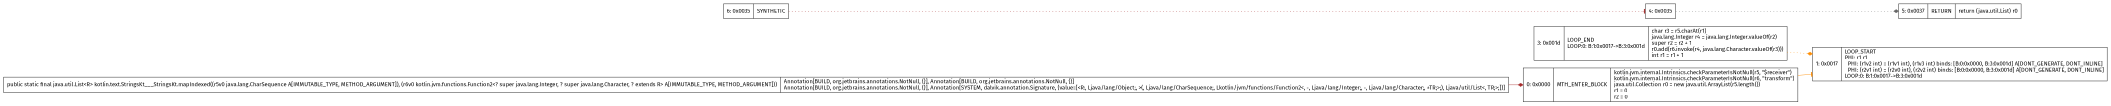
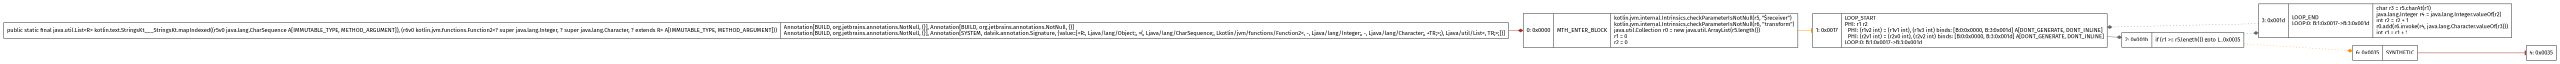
  digraph {
    fontname="Fira Sans"
    rankdir=LR
    node [fontname="Fira Sans" shape=record]
    edge [arrowhead=diamond color=darkorange fontname="Fira Sans" style=dotted]
    n1 [label="{0\:\ 0x0000|MTH_ENTER_BLOCK\l|kotlin.jvm.internal.Intrinsics.checkParameterIsNotNull(r5, \"$receiver\")\lkotlin.jvm.internal.Intrinsics.checkParameterIsNotNull(r6, \"transform\")\ljava.util.Collection r0 = new java.util.ArrayList(r5.length())\lr1 = 0\lr2 = 0\l}"]
-   n2 [label="{1\:\ 0x0017|LOOP_START\lPHI: r1 r1 \l  PHI: (r1v2 int) = (r1v1 int), (r1v3 int) binds: [B:0:0x0000, B:3:0x001d] A[DONT_GENERATE, DONT_INLINE]\l  PHI: (r2v1 int) = (r2v0 int), (r2v2 int) binds: [B:0:0x0000, B:3:0x001d] A[DONT_GENERATE, DONT_INLINE]\lLOOP:0: B:1:0x0017\-\>B:3:0x001d\l}"]
-   n4 [label="{3\:\ 0x001d|LOOP_END\lLOOP:0: B:1:0x0017\-\>B:3:0x001d\l|char r3 = r5.charAt(r1)\ljava.lang.Integer r4 = java.lang.Integer.valueOf(r2)\lsuper r2 = r2 + 1\lr0.add(r6.invoke(r4, java.lang.Character.valueOf(r3)))\lint r1 = r1 + 1\l}"]
+   n2 [label="{1\:\ 0x0017|LOOP_START\lPHI: r1 r2 \l  PHI: (r1v2 int) = (r1v1 int), (r1v3 int) binds: [B:0:0x0000, B:3:0x001d] A[DONT_GENERATE, DONT_INLINE]\l  PHI: (r2v1 int) = (r2v0 int), (r2v2 int) binds: [B:0:0x0000, B:3:0x001d] A[DONT_GENERATE, DONT_INLINE]\lLOOP:0: B:1:0x0017\-\>B:3:0x001d\l}"]
+   n3 [label="{2\:\ 0x001b|if (r1 \>= r5.length()) goto L_0x0035\l}"]
+   n4 [label="{3\:\ 0x001d|LOOP_END\lLOOP:0: B:1:0x0017\-\>B:3:0x001d\l|char r3 = r5.charAt(r1)\ljava.lang.Integer r4 = java.lang.Integer.valueOf(r2)\lint r2 = r2 + 1\lr0.add(r6.invoke(r4, java.lang.Character.valueOf(r3)))\lint r1 = r1 + 1\l}"]
    n5 [label="{6\:\ 0x0035|SYNTHETIC\l}"]
    n6 [label="{4\:\ 0x0035}"]
-   n7 [label="{5\:\ 0x0037|RETURN\l|return (java.util.List) r0\l}"]
    n8 [label="{public static final java.util.List\<R\> kotlin.text.StringsKt___StringsKt.mapIndexed((r5v0 java.lang.CharSequence A[IMMUTABLE_TYPE, METHOD_ARGUMENT]), (r6v0 kotlin.jvm.functions.Function2\<? super java.lang.Integer, ? super java.lang.Character, ? extends R\> A[IMMUTABLE_TYPE, METHOD_ARGUMENT]))  | Annotation[BUILD, org.jetbrains.annotations.NotNull, \{\}], Annotation[BUILD, org.jetbrains.annotations.NotNull, \{\}]\lAnnotation[BUILD, org.jetbrains.annotations.NotNull, \{\}], Annotation[SYSTEM, dalvik.annotation.Signature, \{value=[\<R:, Ljava\/lang\/Object;, \>(, Ljava\/lang\/CharSequence;, Lkotlin\/jvm\/functions\/Function2\<, \-, Ljava\/lang\/Integer;, \-, Ljava\/lang\/Character;, +TR;\>;), Ljava\/util\/List\<, TR;\>;]\}]\l}"]
    n1 -> n2 [arrowhead=tee style=solid]
-   n4 -> n2
-   n5 -> n6 [arrowhead=tee color=brown]
-   n6 -> n7 [color=gray40]
+   n2 -> n3 [color=gray40 style=solid]
+   n3 -> n4 [color=gray40]
+   n3 -> n5
+   n4 -> n2 [color=gray40]
+   n5 -> n6 [arrowhead=tee color=brown style=solid]
    n8 -> n1 [color=brown style=solid]
  }
